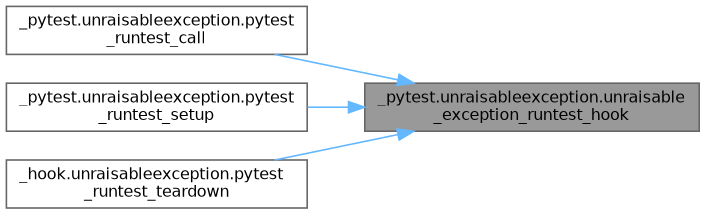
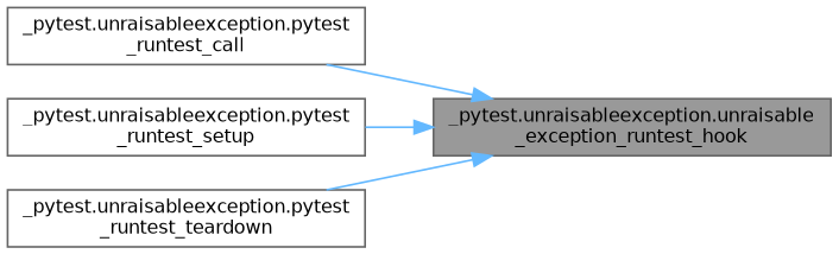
  digraph {
    rankdir=RL
    node [color=grey40 fillcolor=white fontname=Helvetica fontsize=10 shape=box style=filled]
    edge [color=steelblue1 dir=back fontname=Helvetica fontsize=10 labelfontname=Helvetica labelfontsize=10 style=solid]
    n1 [color=gray40 fillcolor=grey60 fontcolor=black height=0.2 label="_pytest.unraisableexception.unraisable\l_exception_runtest_hook" width=0.4]
    n2 [height=0.2 label="_pytest.unraisableexception.pytest\l_runtest_call" width=0.4]
    n3 [height=0.2 label="_pytest.unraisableexception.pytest\l_runtest_setup" width=0.4]
-   n4 [height=0.2 label="_hook.unraisableexception.pytest\l_runtest_teardown" width=0.4]
+   n4 [height=0.2 label="_pytest.unraisableexception.pytest\l_runtest_teardown" width=0.4]
    n1 -> n2
    n1 -> n3
    n1 -> n4
  }
